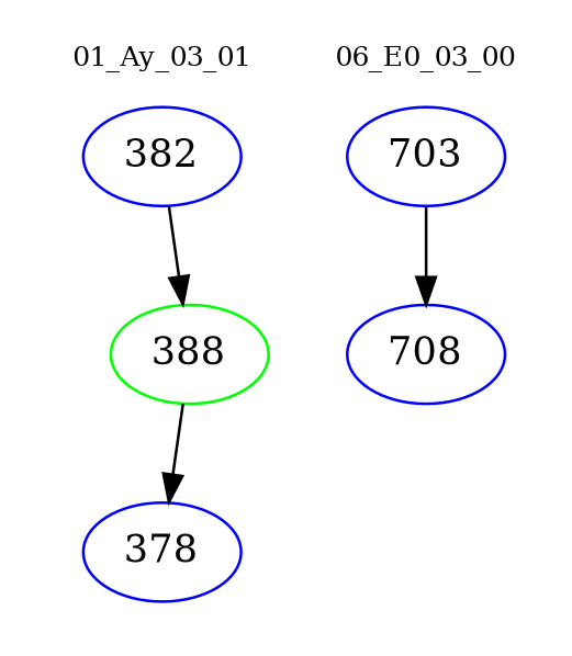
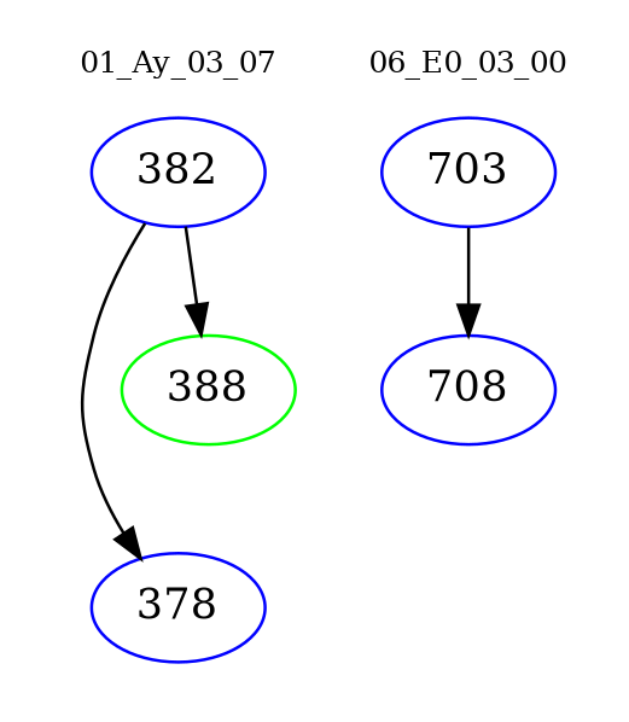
  digraph {
    node [color=blue]
    edge [color=black]
    n1 [label=382]
    n2 [label=378]
    n3 [color=green label=388]
    n4 [label=703]
    n5 [label=708]
    subgraph cluster_1 {
      color=white
      fontsize=10
-     label="01_Ay_03_01"
+     label="01_Ay_03_07"
      n1
      n2
      n3
    }
    subgraph cluster_2 {
      color=white
      fontsize=10
      label="06_E0_03_00"
      n4
      n5
    }
-   n3 -> n2
+   n1 -> n2
    n1 -> n3
    n4 -> n5
  }
